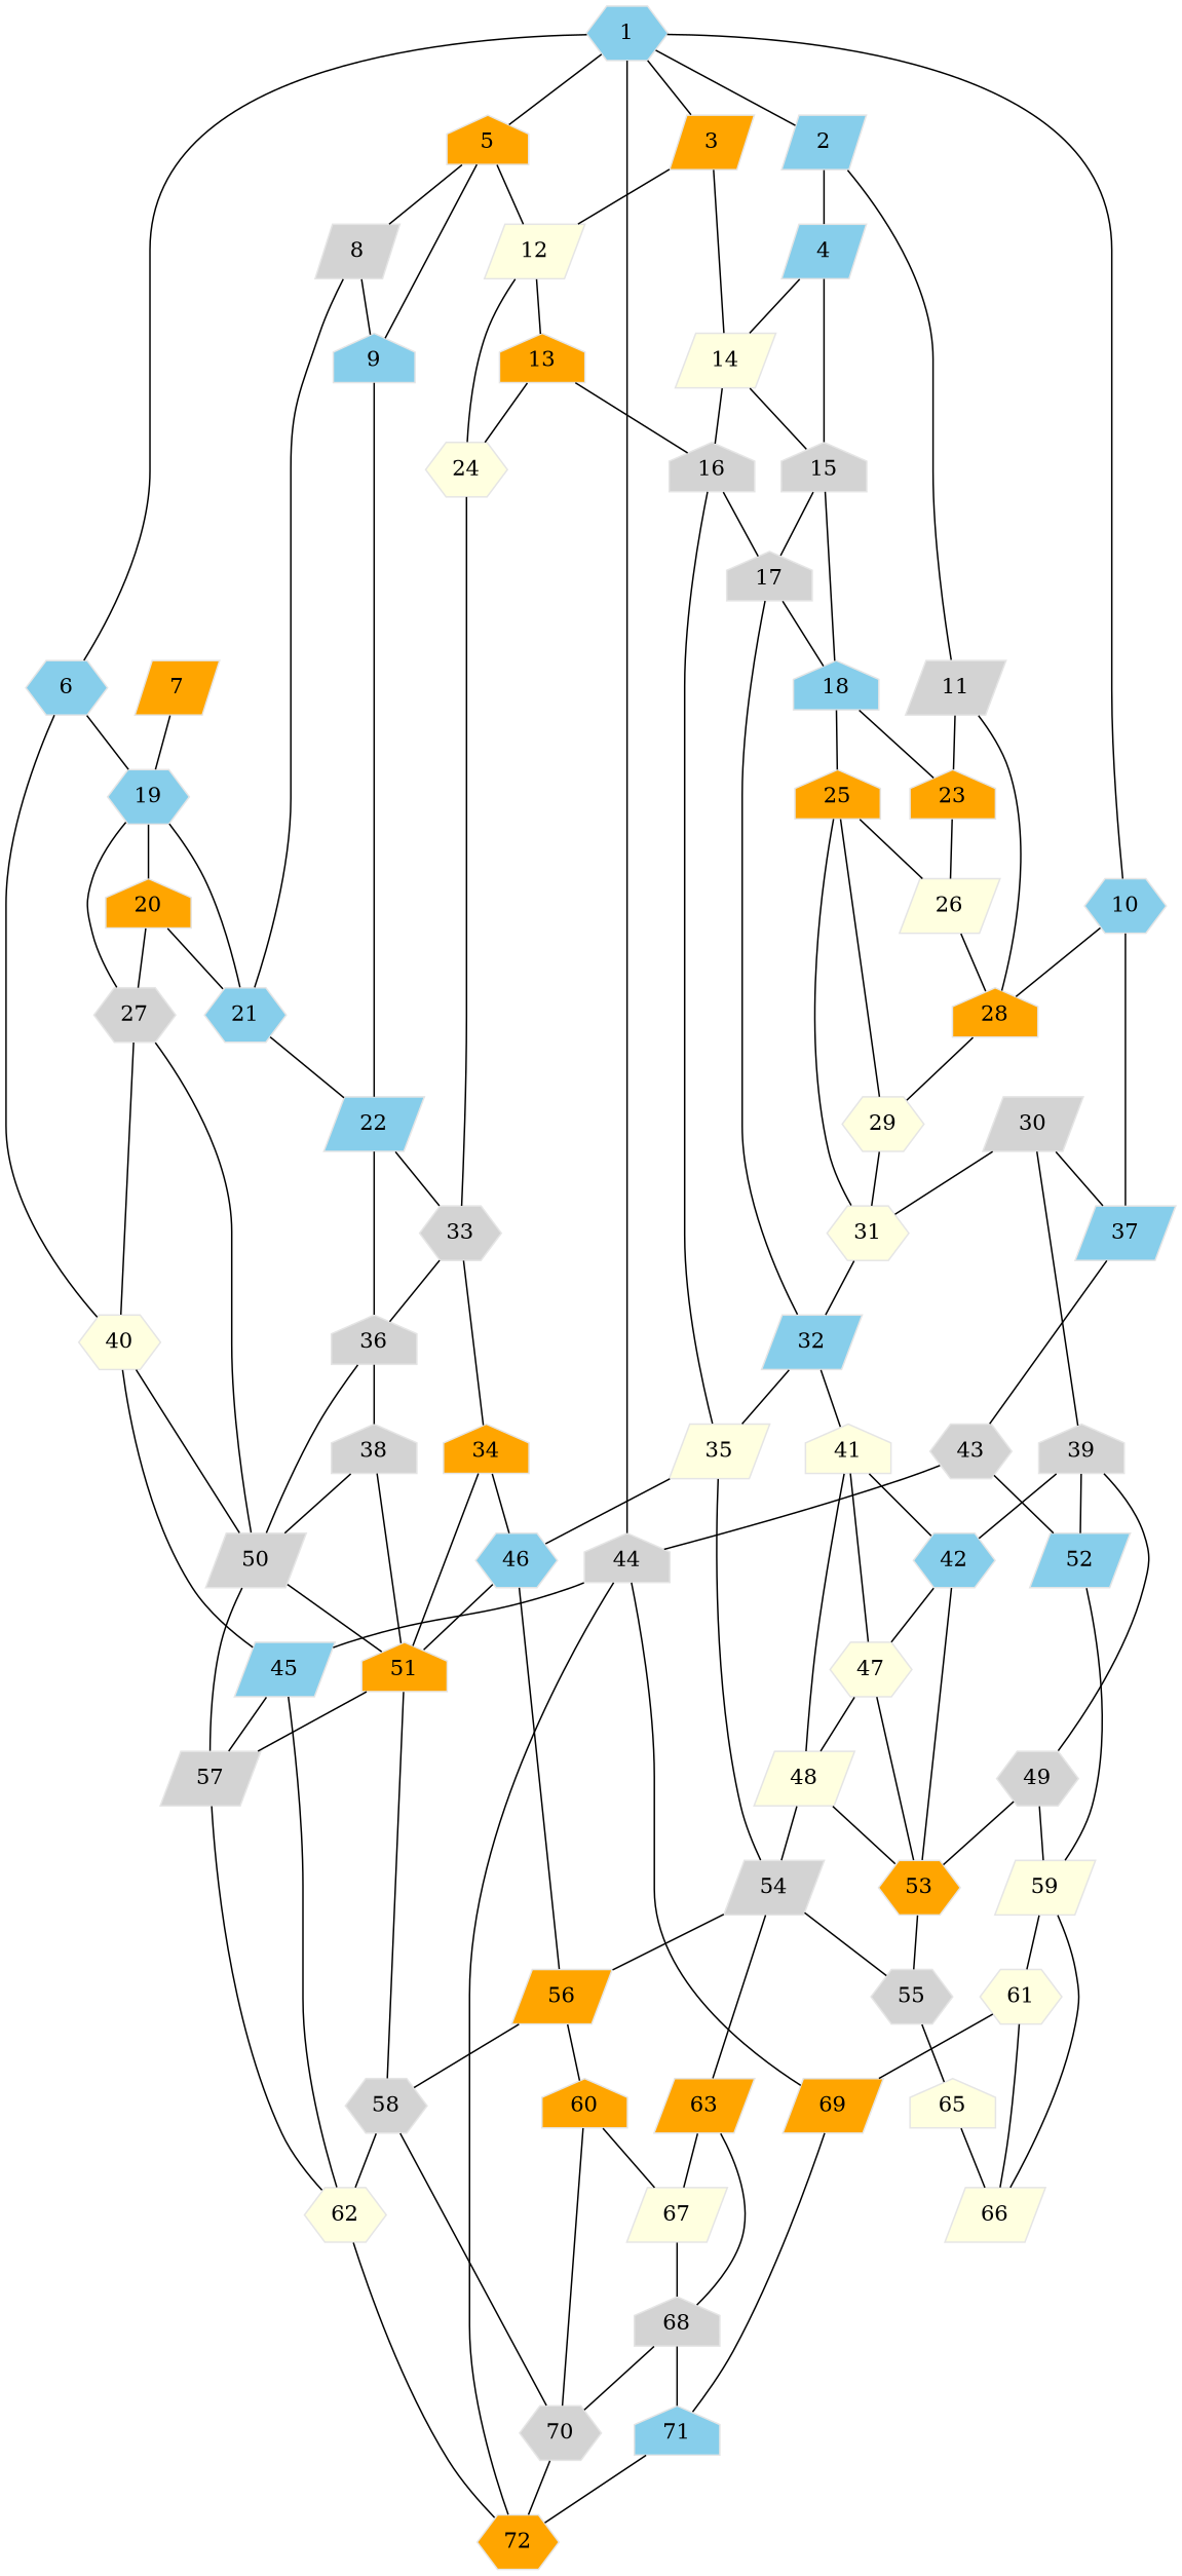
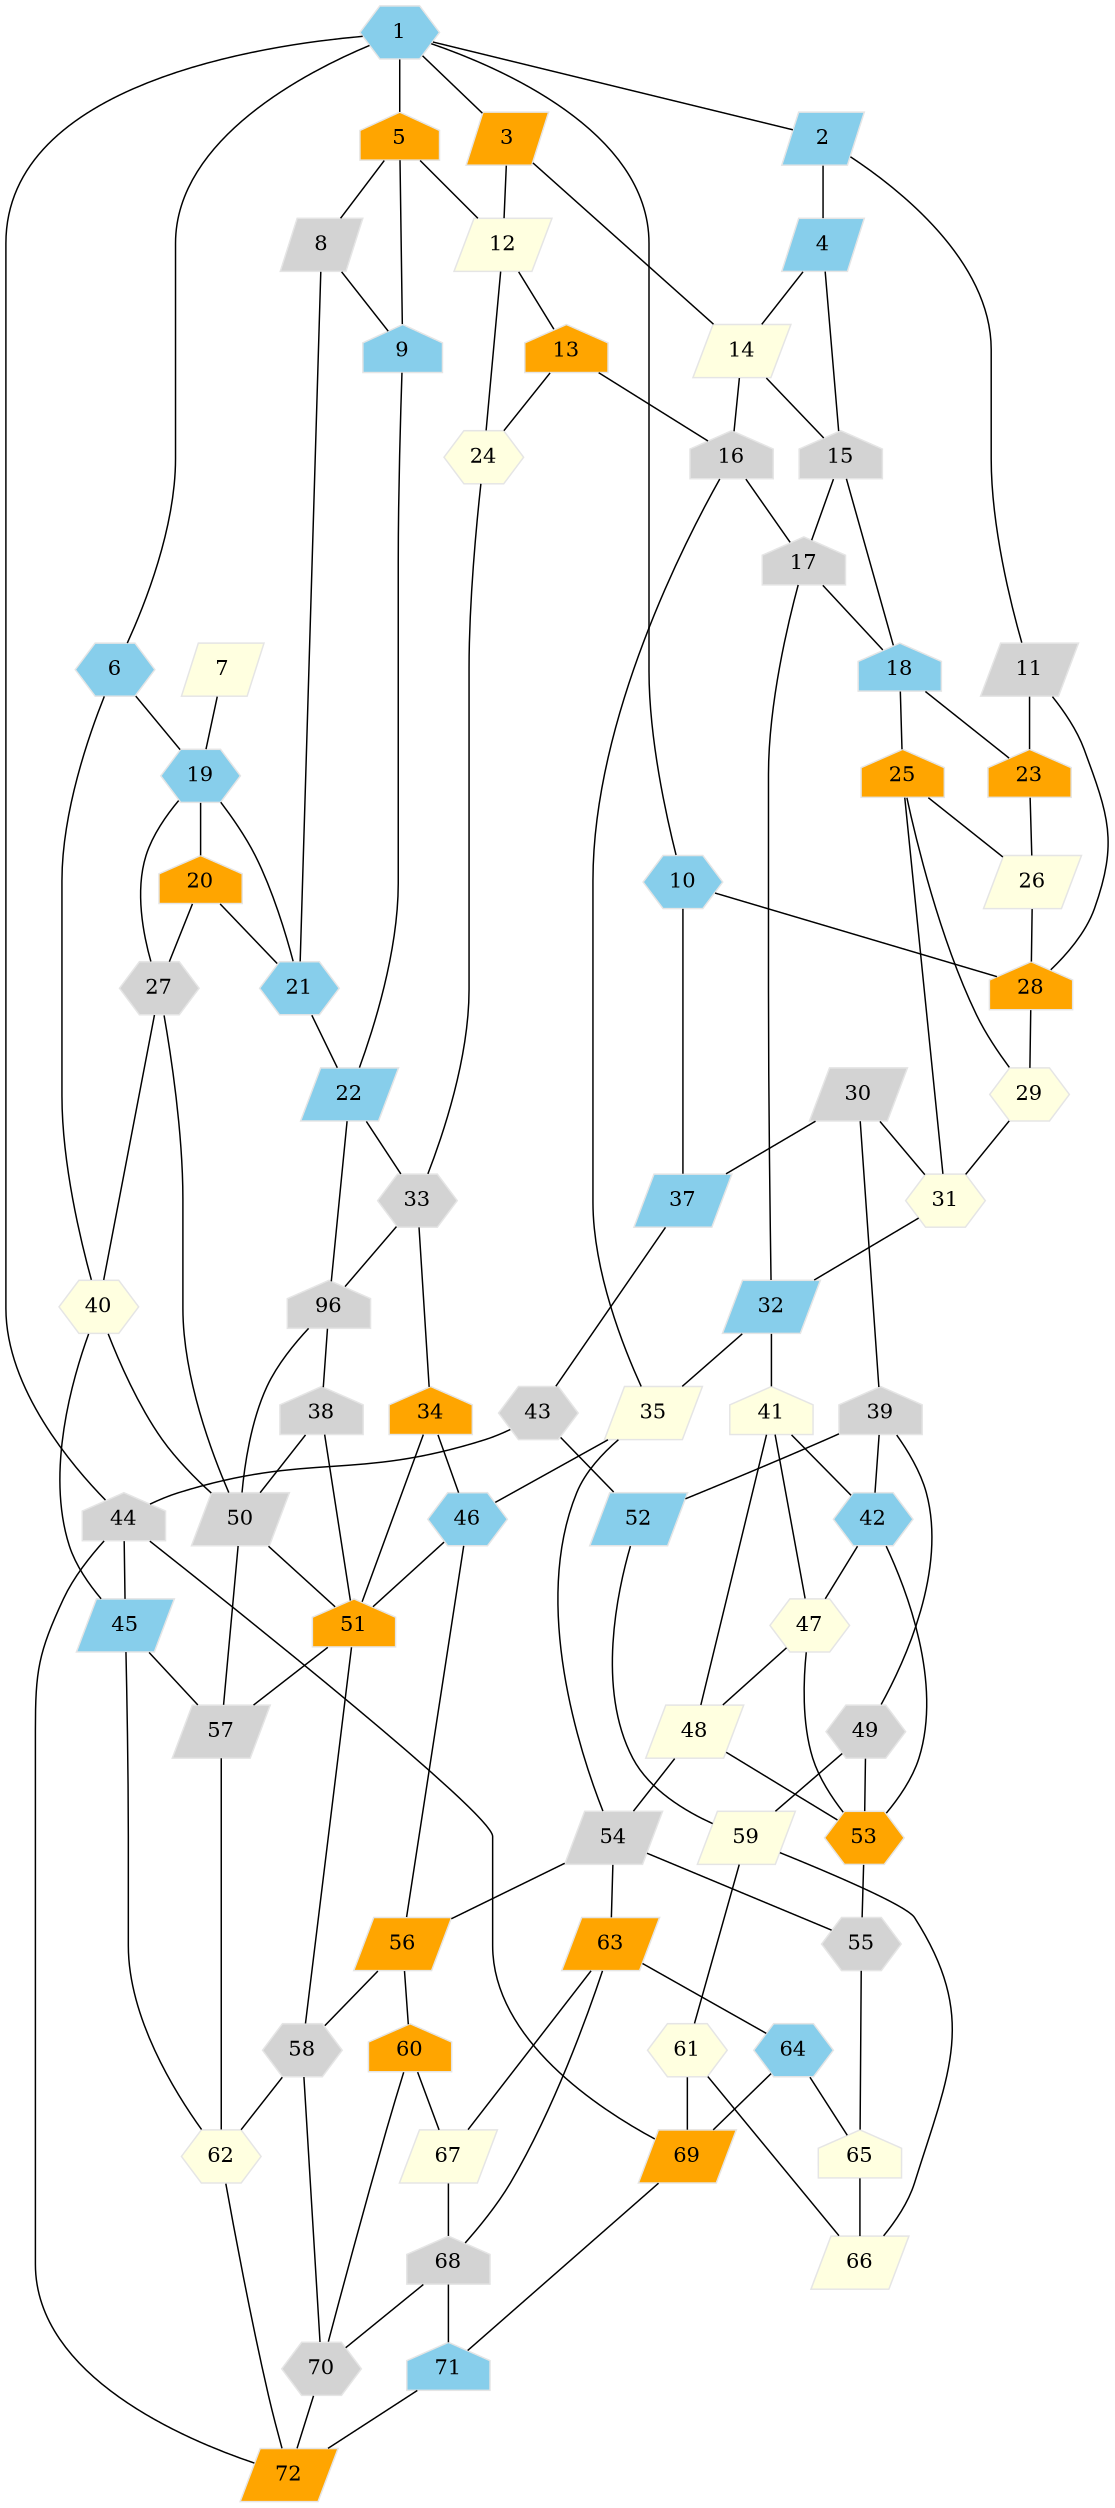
  graph {
    node [color=gray90 fillcolor=lightgrey shape=parallelogram style=filled]
    edge [weight=1.0]
    1 [fillcolor=skyblue shape=hexagon]
    2 [fillcolor=skyblue]
    3 [fillcolor=orange]
    5 [fillcolor=orange shape=house]
    6 [fillcolor=skyblue shape=hexagon]
    10 [fillcolor=skyblue shape=hexagon]
    44 [shape=house]
    4 [fillcolor=skyblue]
    11
    12 [fillcolor=lightyellow]
    14 [fillcolor=lightyellow]
    8
    9 [fillcolor=skyblue shape=house]
    19 [fillcolor=skyblue shape=hexagon]
    40 [fillcolor=lightyellow shape=hexagon]
    28 [fillcolor=orange shape=house]
    37 [fillcolor=skyblue]
    45 [fillcolor=skyblue]
    69 [fillcolor=orange]
-   72 [fillcolor=orange shape=hexagon]
+   72 [fillcolor=orange]
    15 [shape=house]
    23 [fillcolor=orange shape=house]
    13 [fillcolor=orange shape=house]
    24 [fillcolor=lightyellow shape=hexagon]
    16 [shape=house]
    17 [shape=house]
    18 [fillcolor=skyblue shape=house]
    21 [fillcolor=skyblue shape=hexagon]
    22 [fillcolor=skyblue]
    20 [fillcolor=orange shape=house]
    27 [shape=hexagon]
    50
-   7 [fillcolor=orange]
+   7 [fillcolor=lightyellow]
    33 [shape=hexagon]
-   36 [shape=house]
+   36 [shape=house label=96]
    29 [fillcolor=lightyellow shape=hexagon]
    43 [shape=hexagon]
    26 [fillcolor=lightyellow]
    35 [fillcolor=lightyellow]
    34 [fillcolor=orange shape=house]
    46 [fillcolor=skyblue shape=hexagon]
    51 [fillcolor=orange shape=house]
    32 [fillcolor=skyblue]
    25 [fillcolor=orange shape=house]
    54
    41 [fillcolor=lightyellow shape=house]
    31 [fillcolor=lightyellow shape=hexagon]
    38 [shape=house]
    57
    30
    39 [shape=house]
    42 [fillcolor=skyblue shape=hexagon]
    49 [shape=hexagon]
    52 [fillcolor=skyblue]
    47 [fillcolor=lightyellow shape=hexagon]
    48 [fillcolor=lightyellow]
    56 [fillcolor=orange]
    58 [shape=hexagon]
    55 [shape=hexagon]
    63 [fillcolor=orange]
    53 [fillcolor=orange shape=hexagon]
    59 [fillcolor=lightyellow]
    62 [fillcolor=lightyellow shape=hexagon]
    71 [fillcolor=skyblue shape=house]
    60 [fillcolor=orange shape=house]
    61 [fillcolor=lightyellow shape=hexagon]
    66 [fillcolor=lightyellow]
    70 [shape=hexagon]
    65 [fillcolor=lightyellow shape=house]
    67 [fillcolor=lightyellow]
+   64 [fillcolor=skyblue shape=hexagon]
    68 [shape=house]
    1 -- 2
    1 -- 3
    1 -- 5
    1 -- 6
    1 -- 10
    1 -- 44 [weight=2.0]
    2 -- 4
    2 -- 11
    3 -- 12
    3 -- 14
    5 -- 12
    5 -- 8
    5 -- 9
    6 -- 19
    6 -- 40
    10 -- 28
    10 -- 37 [weight=2.0]
    44 -- 45
    44 -- 69
    44 -- 72
    4 -- 14
    4 -- 15
    11 -- 28
    11 -- 23 [weight=2.0]
    12 -- 13
    12 -- 24
    14 -- 15
    14 -- 16
    8 -- 9
    8 -- 21
    9 -- 22
    19 -- 21
    19 -- 20
    19 -- 27
    40 -- 45
    40 -- 50
    28 -- 29
    37 -- 43
    45 -- 57
    45 -- 62
    69 -- 71
    15 -- 17
    15 -- 18
    23 -- 26
    13 -- 24
    13 -- 16
    24 -- 33
    16 -- 17
    16 -- 35
    17 -- 18
    17 -- 32
    18 -- 23
    18 -- 25
    21 -- 22
    22 -- 33
    22 -- 36
    20 -- 21
    20 -- 27
    27 -- 40
    27 -- 50
    50 -- 51
    50 -- 57
    7 -- 19
    33 -- 36
    33 -- 34
    36 -- 50
    36 -- 38
    29 -- 31
    43 -- 44
    43 -- 52 [weight=2.0]
    26 -- 28
    35 -- 46
    35 -- 54
    34 -- 46
    34 -- 51
    46 -- 51
    46 -- 56
    51 -- 57
    51 -- 58
    32 -- 35
    32 -- 41
    25 -- 29
    25 -- 26
    25 -- 31
    54 -- 56
    54 -- 55
    54 -- 63
    41 -- 42
    41 -- 47
    41 -- 48
    31 -- 32
    38 -- 50
    38 -- 51
    57 -- 62
    30 -- 37
    30 -- 31
    30 -- 39
    39 -- 42
    39 -- 49
    39 -- 52
    42 -- 47
    42 -- 53
    49 -- 53 [weight=2.0]
    49 -- 59
    52 -- 59
    47 -- 48
    47 -- 53
    48 -- 54 [weight=2.0]
    48 -- 53
    56 -- 58
    56 -- 60
    58 -- 62
    58 -- 70
    55 -- 65
    63 -- 67
+   63 -- 64
    63 -- 68
    53 -- 55
    59 -- 61
    59 -- 66
    62 -- 72
    71 -- 72
    60 -- 70
    60 -- 67 [weight=2.0]
    61 -- 69
    61 -- 66
    70 -- 72
    65 -- 66 [weight=2.0]
    67 -- 68
+   64 -- 69
+   64 -- 65
    68 -- 71
    68 -- 70
  }
